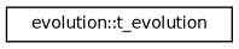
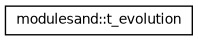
  digraph {
    rankdir=LR
-   n1 [color=black fillcolor=white fontname=Helvetica fontsize=10 height=0.2 label="evolution::t_evolution" shape=record style=filled width=0.4]
+   n1 [color=black fillcolor=white fontname=Helvetica fontsize=10 height=0.2 label="modulesand::t_evolution" shape=record style=filled width=0.4]
  }
